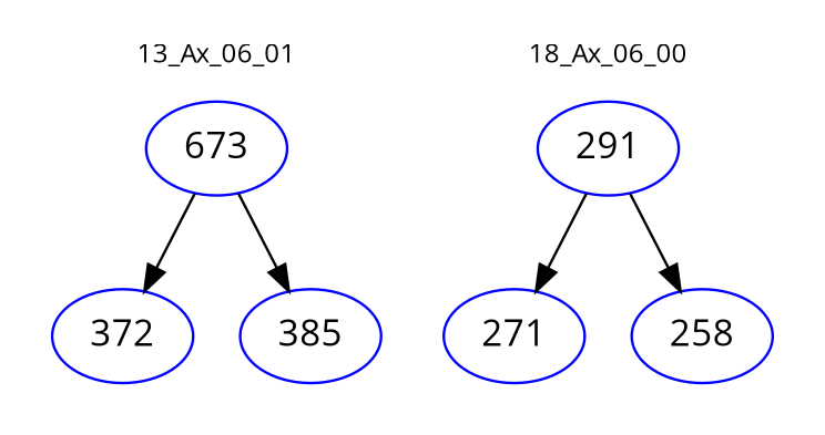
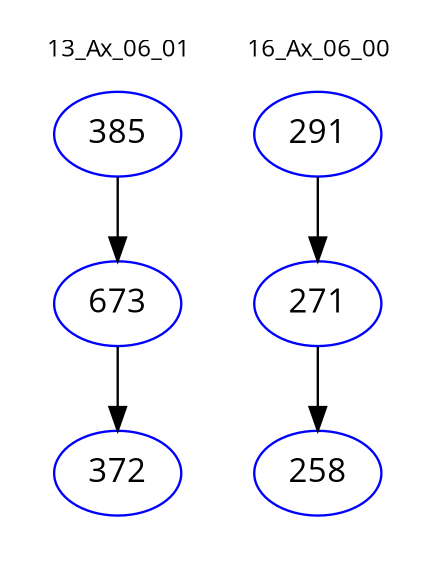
  digraph {
    fontname="Open Sans"
    node [color=blue fontname="Open Sans"]
    edge [color=black fontname="Open Sans"]
    n1 [label=673]
    n2 [label=372]
    n3 [label=385]
    n4 [label=271]
    n5 [label=258]
    n6 [label=291]
    subgraph cluster_1 {
      color=white
      fontsize=10
      label="13_Ax_06_01"
      n1
      n2
      n3
    }
    subgraph cluster_2 {
      color=white
      fontsize=10
-     label="18_Ax_06_00"
+     label="16_Ax_06_00"
      n4
      n5
      n6
    }
    n1 -> n2
-   n1 -> n3
-   n6 -> n5
+   n3 -> n1
+   n4 -> n5
    n6 -> n4
  }
